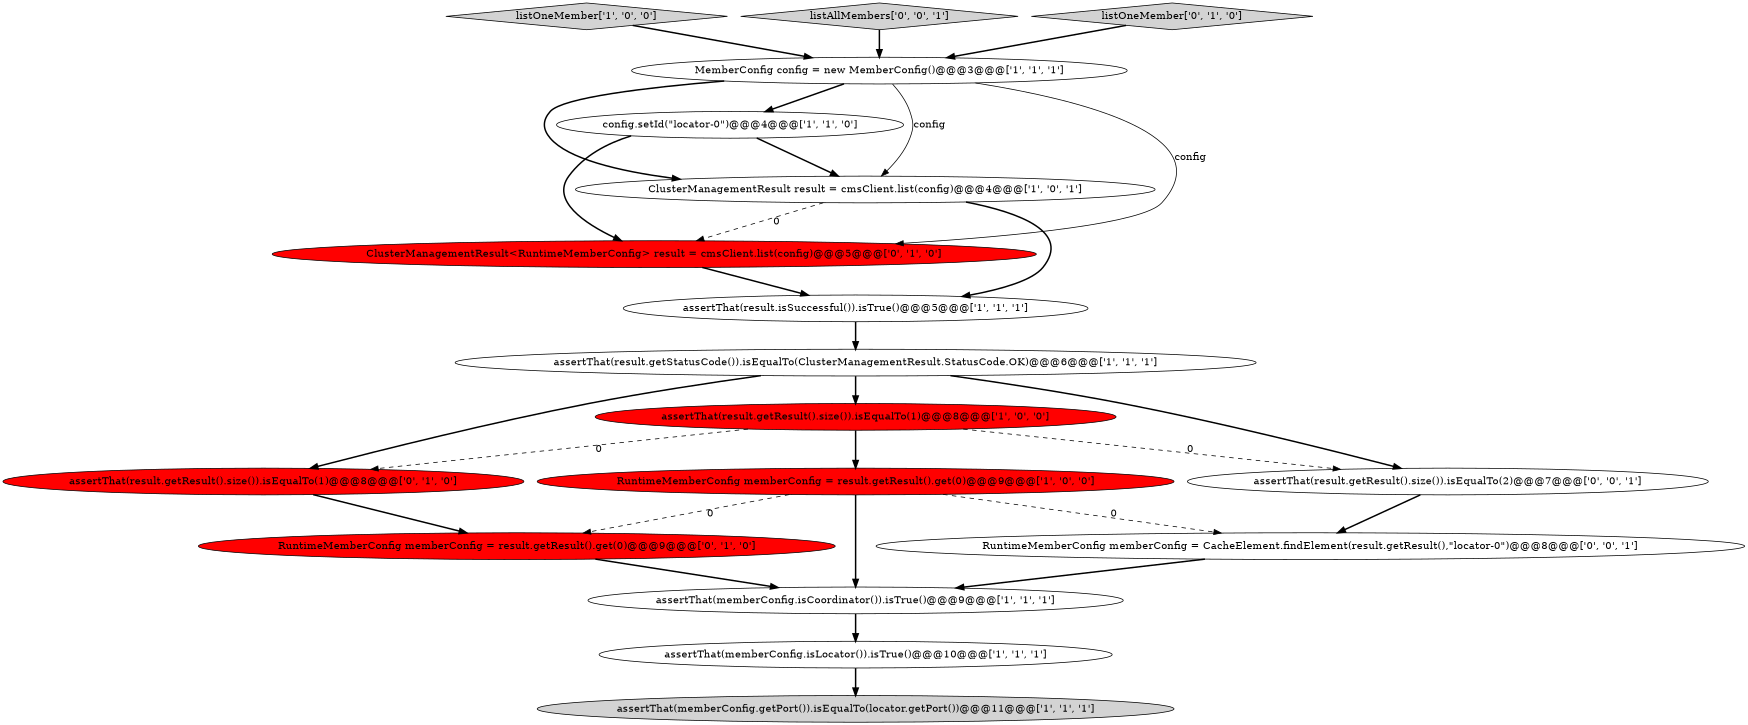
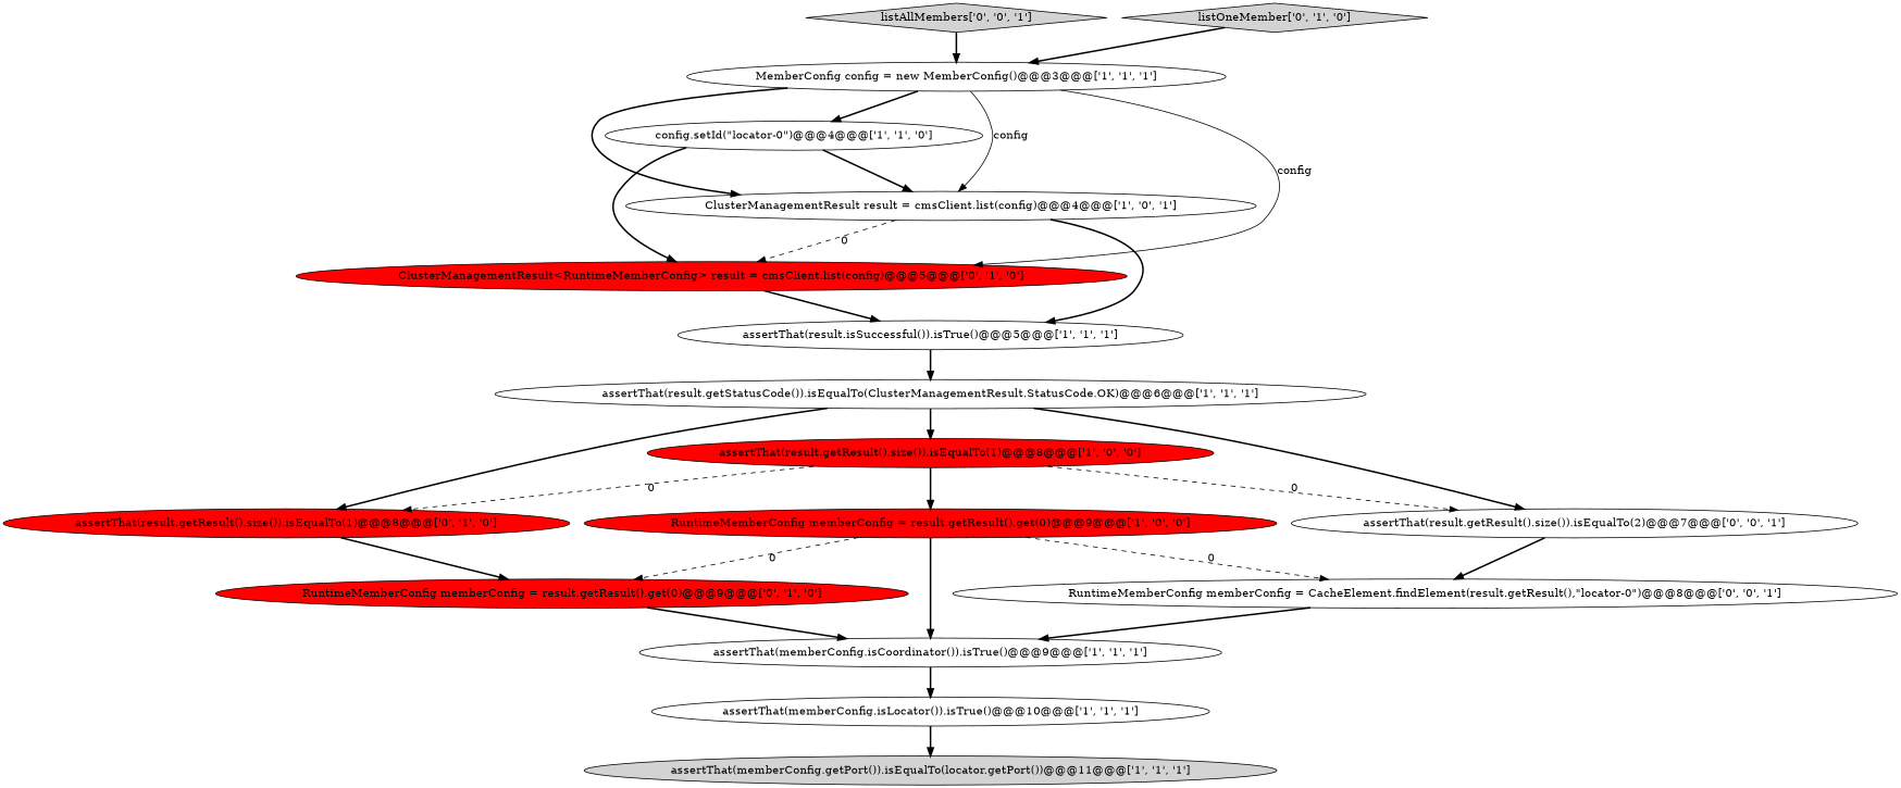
  digraph {
    node [fillcolor=white shape=ellipse style=filled]
    edge [style=bold]
    n1 [label="ClusterManagementResult result = cmsClient.list(config)@@@4@@@['1', '0', '1']"]
    n2 [label="assertThat(result.isSuccessful()).isTrue()@@@5@@@['1', '1', '1']"]
    n3 [fillcolor=red label="ClusterManagementResult<RuntimeMemberConfig> result = cmsClient.list(config)@@@5@@@['0', '1', '0']"]
    n4 [label="assertThat(result.getStatusCode()).isEqualTo(ClusterManagementResult.StatusCode.OK)@@@6@@@['1', '1', '1']"]
    n5 [fillcolor=red label="assertThat(result.getResult().size()).isEqualTo(1)@@@8@@@['1', '0', '0']"]
    n6 [fillcolor=red label="assertThat(result.getResult().size()).isEqualTo(1)@@@8@@@['0', '1', '0']"]
    n7 [label="assertThat(result.getResult().size()).isEqualTo(2)@@@7@@@['0', '0', '1']"]
    n8 [fillcolor=red label="RuntimeMemberConfig memberConfig = result.getResult().get(0)@@@9@@@['1', '0', '0']"]
-   n9 [fillcolor=lightgray label="listOneMember['1', '0', '0']" shape=diamond]
    n10 [label="MemberConfig config = new MemberConfig()@@@3@@@['1', '1', '1']"]
    n11 [label="RuntimeMemberConfig memberConfig = CacheElement.findElement(result.getResult(),\"locator-0\")@@@8@@@['0', '0', '1']"]
    n12 [label="assertThat(memberConfig.isCoordinator()).isTrue()@@@9@@@['1', '1', '1']"]
    n13 [fillcolor=lightgray label="listAllMembers['0', '0', '1']" shape=diamond]
    n14 [label="assertThat(memberConfig.isLocator()).isTrue()@@@10@@@['1', '1', '1']"]
    n15 [fillcolor=lightgray label="assertThat(memberConfig.getPort()).isEqualTo(locator.getPort())@@@11@@@['1', '1', '1']"]
    n16 [fillcolor=red label="RuntimeMemberConfig memberConfig = result.getResult().get(0)@@@9@@@['0', '1', '0']"]
    n17 [fillcolor=lightgray label="listOneMember['0', '1', '0']" shape=diamond]
    n18 [label="config.setId(\"locator-0\")@@@4@@@['1', '1', '0']"]
    n1 -> n2
    n1 -> n3 [label=0 style=dashed]
    n2 -> n4
    n3 -> n2
    n4 -> n5
    n4 -> n6
    n4 -> n7
    n5 -> n6 [label=0 style=dashed]
    n5 -> n7 [label=0 style=dashed]
    n5 -> n8
    n6 -> n16
    n7 -> n11
    n8 -> n11 [label=0 style=dashed]
    n8 -> n12
    n8 -> n16 [label=0 style=dashed]
-   n9 -> n10
    n10 -> n1
    n10 -> n1 [label=config style=solid]
    n10 -> n3 [label=config style=solid]
    n10 -> n18
    n11 -> n12
    n12 -> n14
    n13 -> n10
    n14 -> n15
    n16 -> n12
    n17 -> n10
    n18 -> n1
    n18 -> n3
  }
